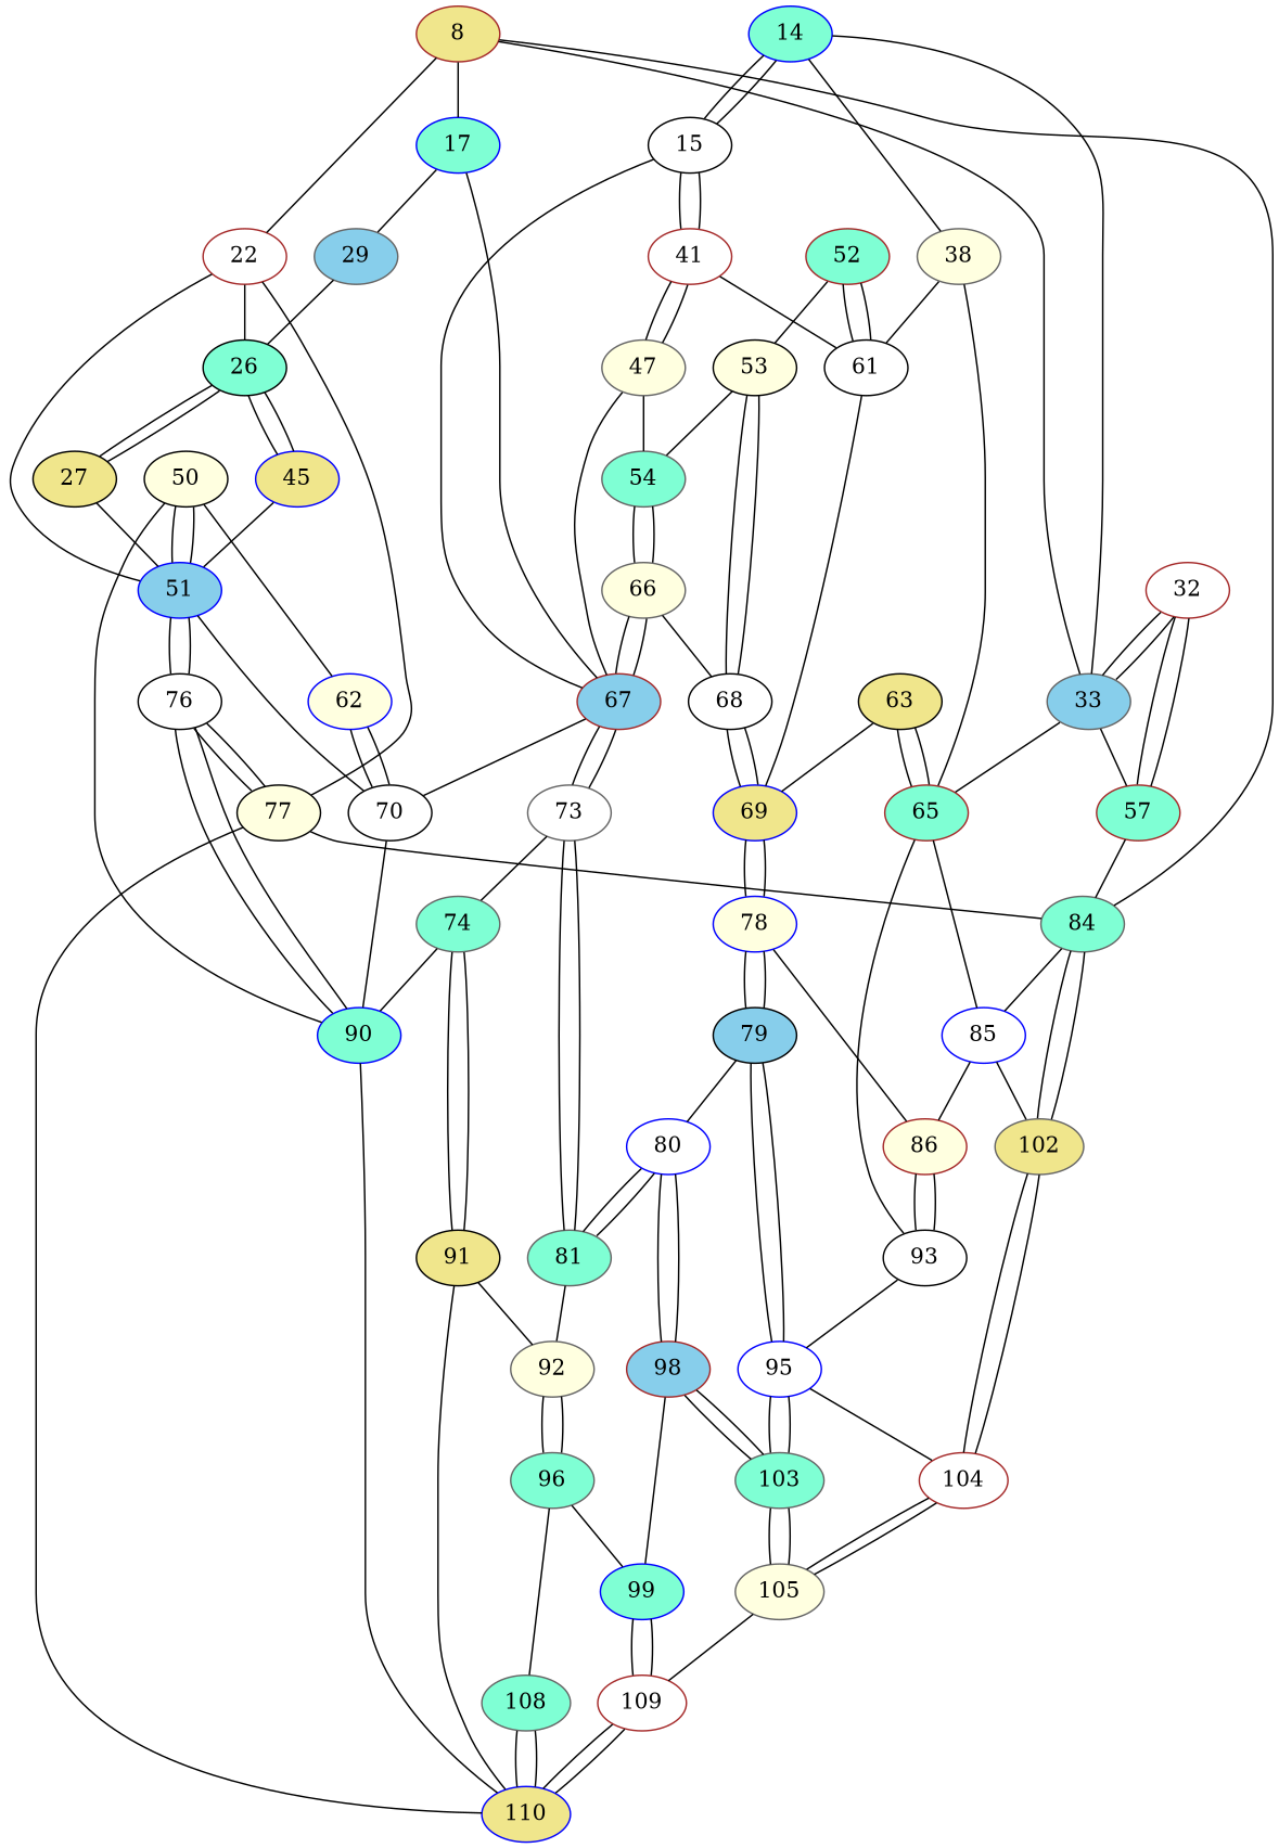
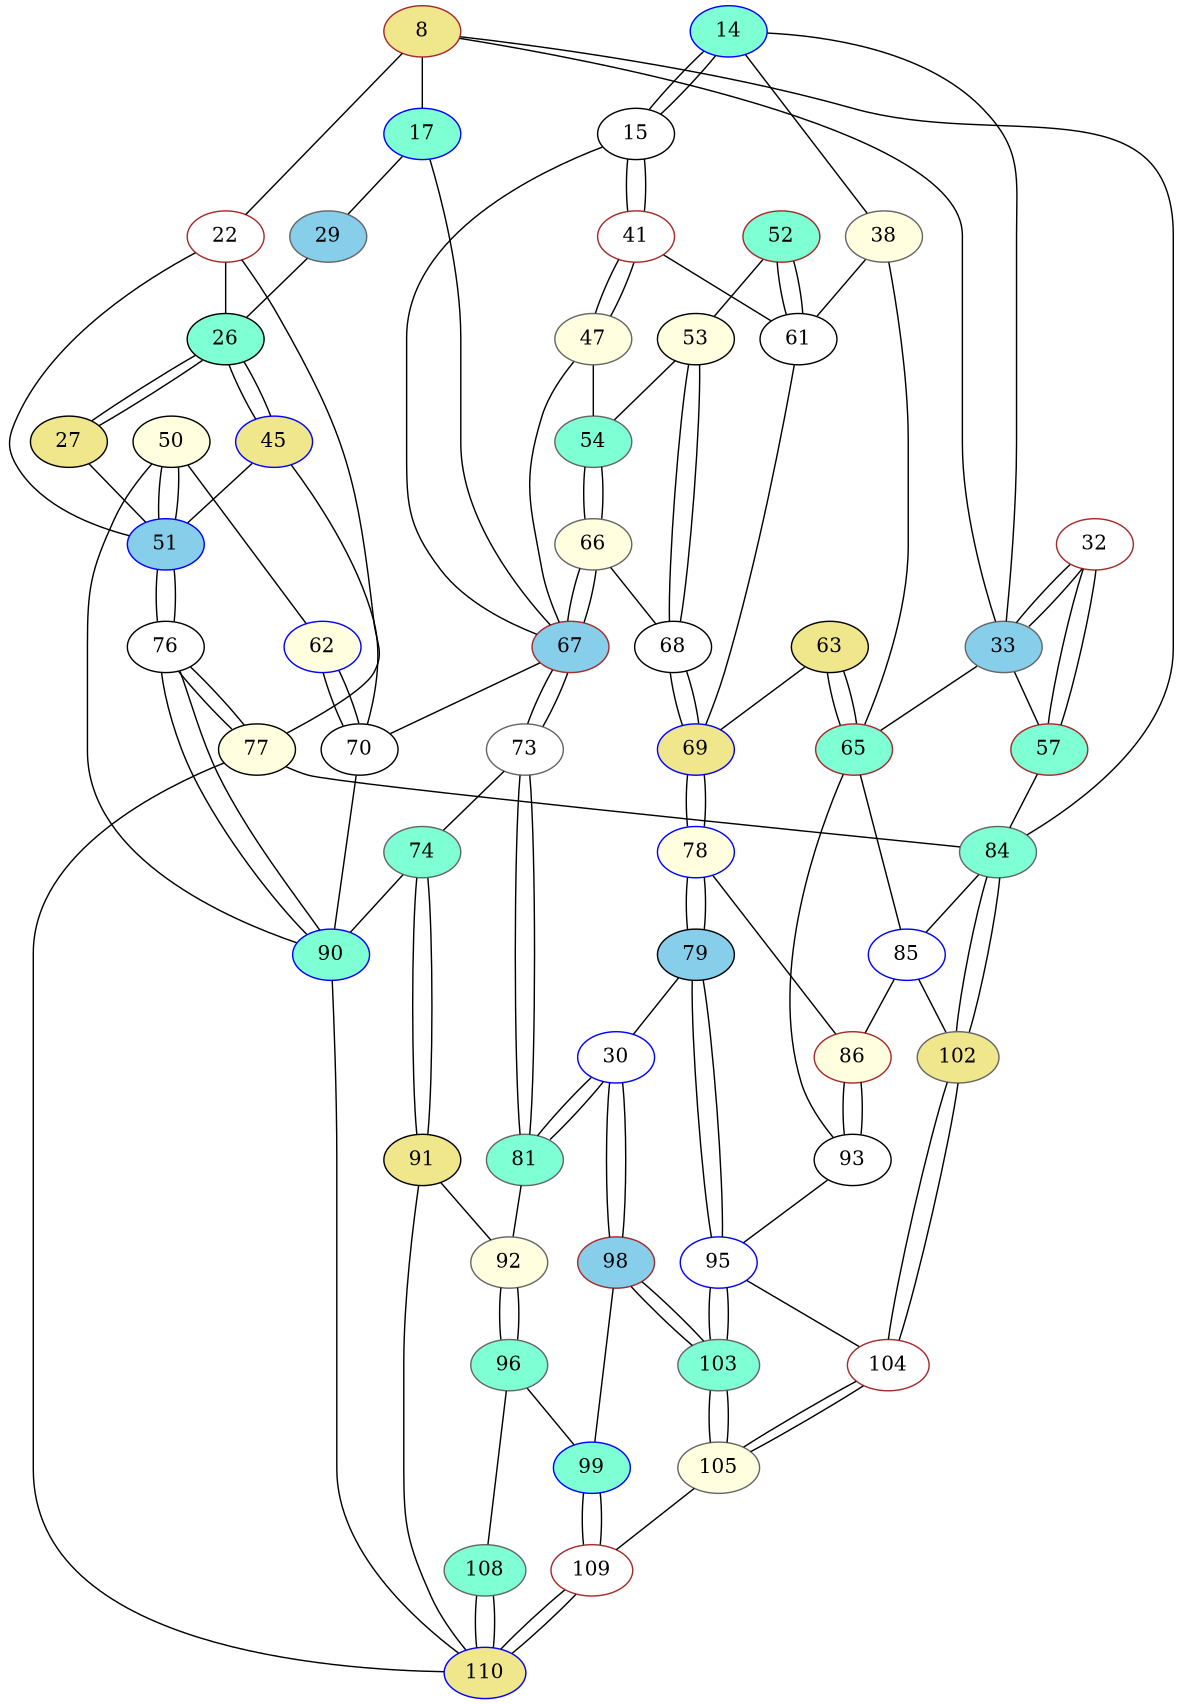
  graph {
    node [color=gray40 fillcolor=aquamarine style=filled]
    8 [color=brown fillcolor=khaki super="+3"]
    17 [color=blue super="+10+11"]
    22 [color=brown fillcolor=white super="+21+20+9"]
    33 [fillcolor=skyblue super="+13+30"]
    84 [super="+4+58"]
    67 [color=brown fillcolor=skyblue super="+48"]
    n7 [fillcolor=skyblue label=29]
    26 [color=black super="+24+25"]
    51 [color=blue fillcolor=skyblue super="+35+46"]
    77 [color=black fillcolor=lightyellow super="+5"]
    57 [color=brown super="+29+31"]
    65 [color=brown super="+60+56"]
    85 [color=blue fillcolor=white super="+59"]
    102 [fillcolor=khaki]
    14 [color=blue]
    15 [color=black fillcolor=white]
    38 [fillcolor=lightyellow super="+37"]
    41 [color=brown fillcolor=white]
    61 [color=black fillcolor=white super="+39+40"]
    47 [fillcolor=lightyellow]
    70 [color=black fillcolor=white super="+44"]
    73 [fillcolor=white]
    27 [color=black fillcolor=khaki]
    45 [color=blue fillcolor=khaki]
    76 [color=black fillcolor=white]
    110 [color=blue fillcolor=khaki super="+107+106"]
    32 [color=brown fillcolor=white]
    93 [color=black fillcolor=white super="+83+82"]
    69 [color=blue fillcolor=khaki super="+64"]
    54
    90 [color=blue super="+72+75"]
    66 [fillcolor=lightyellow]
    50 [color=black fillcolor=lightyellow super="+49"]
    62 [color=blue fillcolor=lightyellow]
    52 [color=brown]
    53 [color=black fillcolor=lightyellow]
    68 [color=black fillcolor=white]
    78 [color=blue fillcolor=lightyellow]
    63 [color=black fillcolor=khaki]
    86 [color=brown fillcolor=lightyellow]
    95 [color=blue fillcolor=white super="+94"]
    74
    81
    79 [color=black fillcolor=skyblue]
    91 [color=black fillcolor=khaki]
    92 [fillcolor=lightyellow]
-   80 [color=blue fillcolor=white]
+   80 [color=blue fillcolor=white label=30]
    98 [color=brown fillcolor=skyblue]
    104 [color=brown fillcolor=white super="+101+100"]
    103
    99 [color=blue]
    96
    105 [fillcolor=lightyellow]
    108 [super="+97"]
    109 [color=brown fillcolor=white]
    8 -- 17 [weight=2]
    8 -- 22
    8 -- 33
    8 -- 84
    17 -- 67
    17 -- n7 [weight=2]
    22 -- 26 [weight=3]
    22 -- 51
    22 -- 77 [weight=2]
    33 -- 57
    33 -- 65
    84 -- 85
    84 -- 102
    84 -- 102
    67 -- 70
    67 -- 73
    67 -- 73
    n7 -- 26
    26 -- 27 [weight=2]
    26 -- 27
    26 -- 45
    26 -- 45
    51 -- 76
    51 -- 76
    77 -- 84 [weight=2]
    77 -- 110
    57 -- 84 [weight=2]
    65 -- 85
    65 -- 93
    85 -- 102
    85 -- 86
    102 -- 104 [weight=2]
    102 -- 104
    14 -- 33
    14 -- 15
    14 -- 15
    14 -- 38
    15 -- 67
    15 -- 41
    15 -- 41
    38 -- 65 [weight=2]
    38 -- 61
    41 -- 61
    41 -- 47
    41 -- 47
    61 -- 69
    47 -- 67
    47 -- 54
    70 -- 90
    73 -- 74
    73 -- 81
    73 -- 81
    27 -- 51
    45 -- 51
-   51 -- 70
+   45 -- 70
    76 -- 77
    76 -- 77
    76 -- 90
    76 -- 90
    32 -- 33
    32 -- 33
    32 -- 57 [weight=2]
    32 -- 57
    93 -- 95
    69 -- 78
    69 -- 78
    54 -- 66
    54 -- 66
    90 -- 110 [weight=2]
    66 -- 67
    66 -- 67
    66 -- 68
    50 -- 51 [weight=2]
    50 -- 51
    50 -- 90
    50 -- 62
    62 -- 70 [weight=2]
    62 -- 70
    52 -- 61 [weight=2]
    52 -- 61
    52 -- 53
    53 -- 54
    53 -- 68
    53 -- 68
    68 -- 69
    68 -- 69
    78 -- 86
    78 -- 79
    78 -- 79
    63 -- 65 [weight=2]
    63 -- 65
    63 -- 69
    86 -- 93 [weight=2]
    86 -- 93
    95 -- 104
    95 -- 103
    95 -- 103
    74 -- 90
    74 -- 91
    74 -- 91
    81 -- 92
    79 -- 95
    79 -- 95
    79 -- 80
    91 -- 110
    91 -- 92
    92 -- 96
    92 -- 96
    80 -- 81
    80 -- 81
    80 -- 98
    80 -- 98
    98 -- 103
    98 -- 103
    98 -- 99
    104 -- 105
    104 -- 105
    103 -- 105
    103 -- 105
    99 -- 109
    99 -- 109
    96 -- 99
    96 -- 108
    105 -- 109
    108 -- 110 [weight=3]
    108 -- 110
    109 -- 110
    109 -- 110
  }
